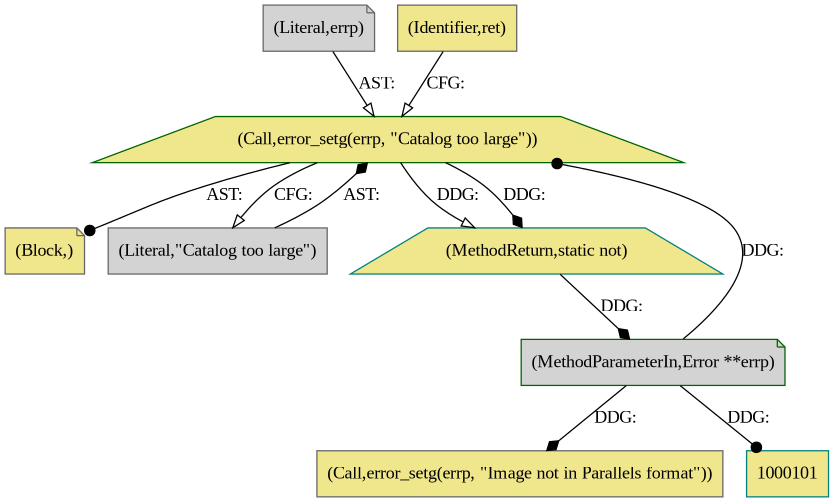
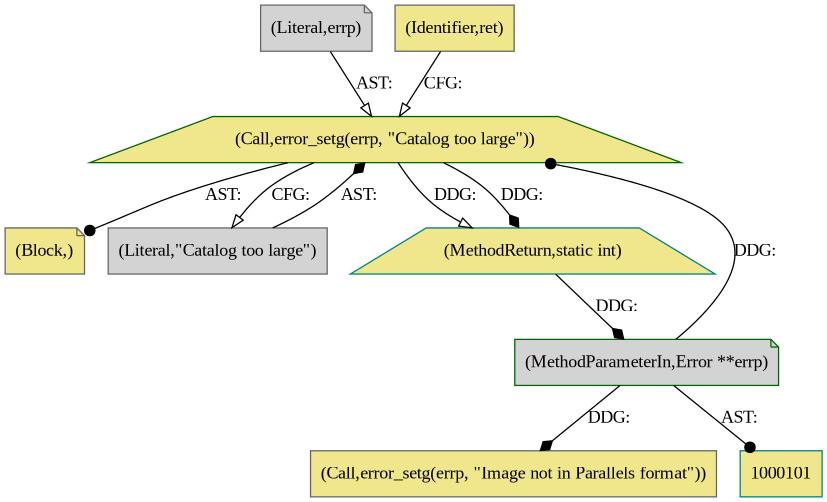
  digraph {
    fontname="Liberation Serif"
    node [color=gray40 fillcolor=khaki fontname="Liberation Serif" shape=box style=filled]
    edge [arrowhead=onormal fontname="Liberation Serif"]
    n1 [color=darkgreen label="(Call,error_setg(errp, \"Catalog too large\"))" shape=trapezium]
    n2 [label="(Block,)" shape=note]
    n3 [fillcolor=lightgrey label="(Literal,\"Catalog too large\")"]
-   n4 [color=teal label="(MethodReturn,static not)" shape=trapezium]
+   n4 [color=teal label="(MethodReturn,static int)" shape=trapezium]
    n5 [color=darkgreen fillcolor=lightgrey label="(MethodParameterIn,Error **errp)" shape=note]
    n6 [label="(Call,error_setg(errp, \"Image not in Parallels format\"))"]
    1000101 [color=teal]
    n8 [fillcolor=lightgrey label="(Literal,errp)" shape=note]
    n9 [label="(Identifier,ret)"]
    n1 -> n2 [arrowhead=dot label="AST: "]
    n1 -> n3 [label="CFG: "]
    n1 -> n4 [label="DDG: "]
    n1 -> n4 [arrowhead=diamond label="DDG: "]
    n3 -> n1 [arrowhead=diamond label="AST: "]
    n4 -> n5 [arrowhead=diamond label="DDG: "]
    n5 -> n1 [arrowhead=dot label="DDG: "]
    n5 -> n6 [arrowhead=diamond label="DDG: "]
-   n5 -> 1000101 [arrowhead=dot label="DDG: "]
+   n5 -> 1000101 [arrowhead=dot label="AST: "]
    n8 -> n1 [label="AST: "]
    n9 -> n1 [label="CFG: "]
  }
